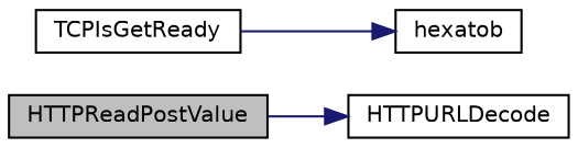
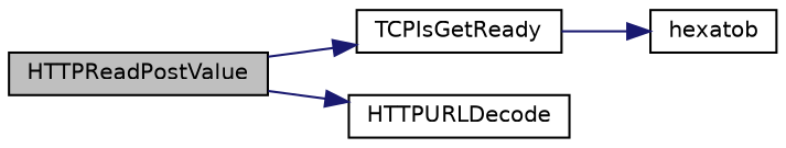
  digraph {
    rankdir=LR
    node [color=black fillcolor=white fontname=Helvetica fontsize=10 shape=record style=filled]
    edge [color=midnightblue fontname=Helvetica fontsize=10 labelfontname=Helvetica labelfontsize=10 style=solid]
    n1 [fillcolor=grey75 fontcolor=black height=0.2 label=HTTPReadPostValue width=0.4]
    n2 [height=0.2 label=TCPIsGetReady width=0.4]
    n3 [height=0.2 label=HTTPURLDecode width=0.4]
    n4 [height=0.2 label=hexatob width=0.4]
+   n1 -> n2
    n1 -> n3
    n2 -> n4
  }
